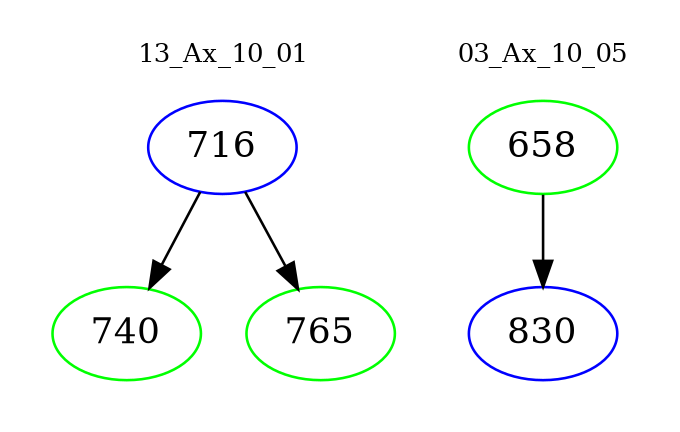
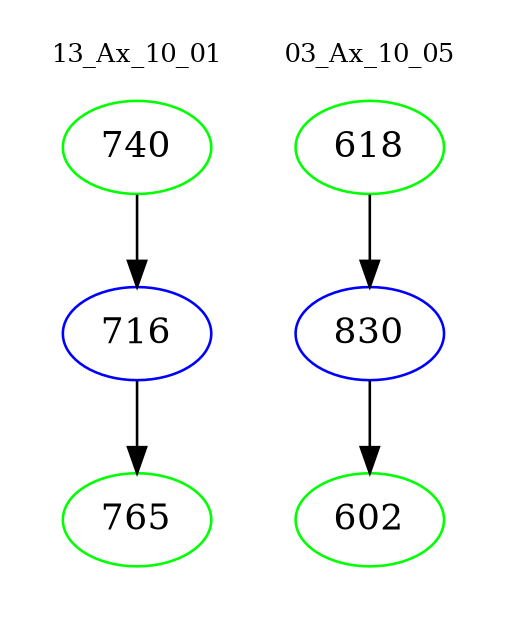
  digraph {
    node [color=green]
    edge [color=black]
    n1 [label=740]
    n2 [color=blue label=716]
    n3 [label=765]
-   n4 [label=658]
+   n4 [label=618]
    n5 [color=blue label=830]
+   n6 [label=602]
    subgraph cluster_1 {
      color=white
      fontsize=10
      label="13_Ax_10_01"
      n1
      n2
      n3
    }
    subgraph cluster_2 {
      color=white
      fontsize=10
      label="03_Ax_10_05"
      n4
      n5
+     n6
    }
-   n2 -> n1
+   n1 -> n2
    n2 -> n3
    n4 -> n5
+   n5 -> n6
  }
